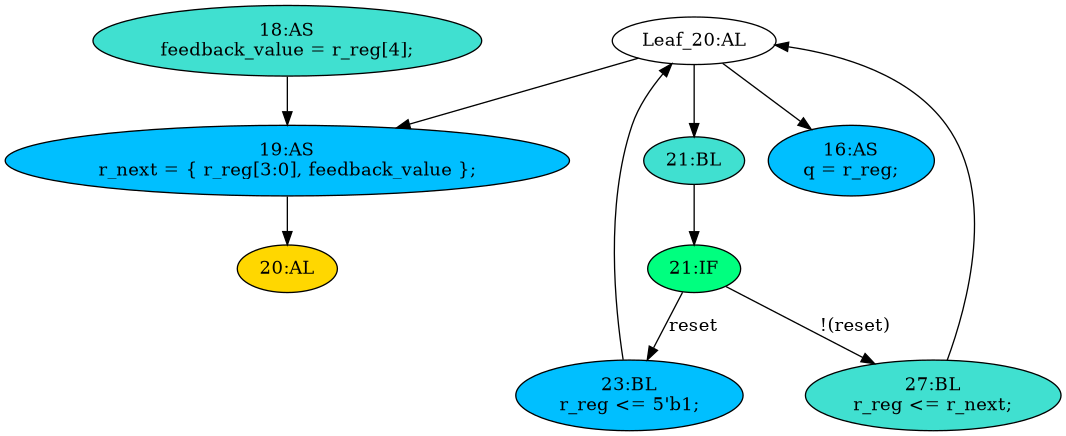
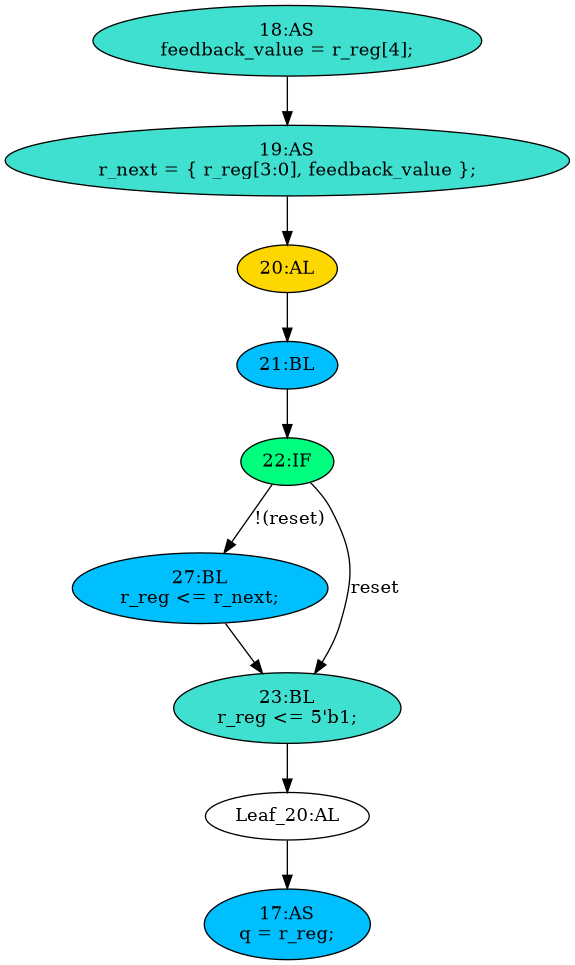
  strict digraph {
    node [fillcolor=turquoise statements="[]" style=filled typ=Block]
    n1 [ast="<pyverilog.vparser.ast.Always object at 0x7f496ac7dc50>" clk_sens=True fillcolor=gold label="20:AL" sens="['clk', 'reset']" typ=Always use_var="['reset', 'r_next']"]
-   n2 [ast="<pyverilog.vparser.ast.Block object at 0x7f496ac7d4d0>" label="21:BL"]
-   n3 [ast="<pyverilog.vparser.ast.IfStatement object at 0x7f496b081610>" fillcolor=springgreen label="21:IF" typ=IfStatement]
-   n4 [ast="<pyverilog.vparser.ast.Block object at 0x7f496ac66450>" label="27:BL\nr_reg <= r_next;" statements="[<pyverilog.vparser.ast.NonblockingSubstitution object at 0x7f496ac66290>]"]
-   n5 [ast="<pyverilog.vparser.ast.Block object at 0x7f496ac71450>" fillcolor=deepskyblue label="23:BL\nr_reg <= 5'b1;" statements="[<pyverilog.vparser.ast.NonblockingSubstitution object at 0x7f496ac66ad0>]"]
+   n2 [ast="<pyverilog.vparser.ast.Block object at 0x7f496ac7d4d0>" fillcolor=deepskyblue label="21:BL"]
+   n3 [ast="<pyverilog.vparser.ast.IfStatement object at 0x7f496b081610>" fillcolor=springgreen label="22:IF" typ=IfStatement]
+   n4 [ast="<pyverilog.vparser.ast.Block object at 0x7f496ac66450>" fillcolor=deepskyblue label="27:BL\nr_reg <= r_next;" statements="[<pyverilog.vparser.ast.NonblockingSubstitution object at 0x7f496ac66290>]"]
+   n5 [ast="<pyverilog.vparser.ast.Block object at 0x7f496ac71450>" label="23:BL\nr_reg <= 5'b1;" statements="[<pyverilog.vparser.ast.NonblockingSubstitution object at 0x7f496ac66ad0>]"]
    n6 [def_var="['r_reg']" label="Leaf_20:AL" fillcolor="" statements="" style="" typ=""]
    n7 [ast="<pyverilog.vparser.ast.Assign object at 0x7f496ac63610>" def_var="['feedback_value']" label="18:AS\nfeedback_value = r_reg[4];" typ=Assign use_var="['r_reg']"]
-   n8 [ast="<pyverilog.vparser.ast.Assign object at 0x7f496ac71550>" def_var="['r_next']" fillcolor=deepskyblue label="19:AS\nr_next = { r_reg[3:0], feedback_value };" typ=Assign use_var="['r_reg', 'feedback_value']"]
-   n9 [ast="<pyverilog.vparser.ast.Assign object at 0x7f496a9d6750>" def_var="['q']" fillcolor=deepskyblue label="16:AS\nq = r_reg;" typ=Assign use_var="['r_reg']"]
-   n6 -> n2 [cond="[]" lineno=None]
+   n8 [ast="<pyverilog.vparser.ast.Assign object at 0x7f496ac71550>" def_var="['r_next']" label="19:AS\nr_next = { r_reg[3:0], feedback_value };" typ=Assign use_var="['r_reg', 'feedback_value']"]
+   n9 [ast="<pyverilog.vparser.ast.Assign object at 0x7f496a9d6750>" def_var="['q']" fillcolor=deepskyblue label="17:AS\nq = r_reg;" typ=Assign use_var="['r_reg']"]
+   n1 -> n2 [cond="[]" lineno=None]
    n2 -> n3 [cond="[]" lineno=None]
    n3 -> n4 [cond="['reset']" label="!(reset)" lineno=22]
    n3 -> n5 [cond="['reset']" label=reset lineno=22]
-   n4 -> n6 [cond="[]" lineno=None]
+   n4 -> n5 [cond="[]" lineno=None]
    n5 -> n6 [cond="[]" lineno=None]
-   n6 -> n8
    n6 -> n9
    n7 -> n8
    n8 -> n1
  }
